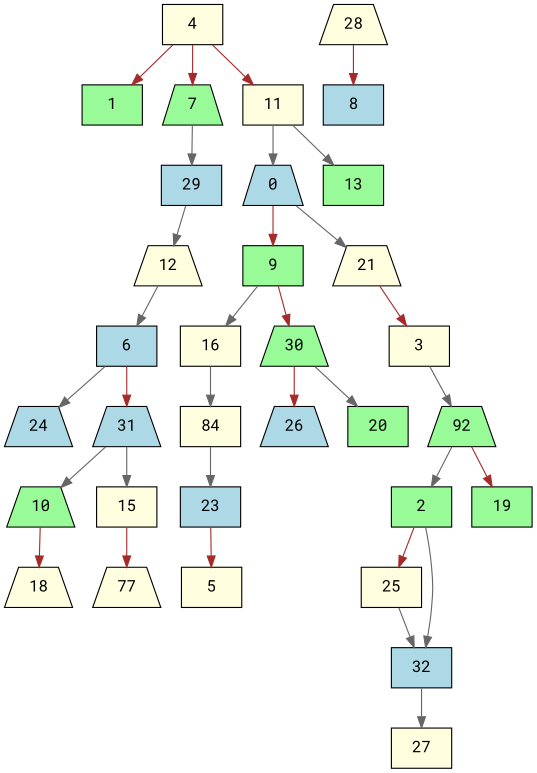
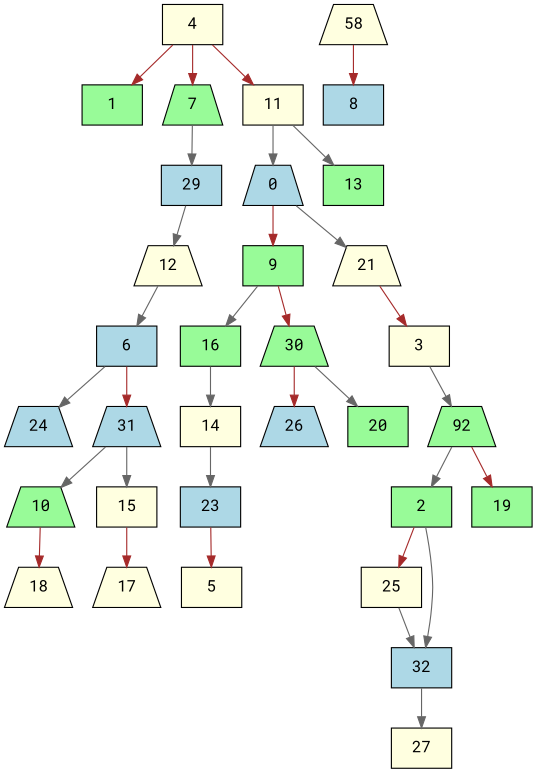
  strict digraph {
    fontname="Roboto Mono"
    node [fillcolor=lightyellow fontname="Roboto Mono" shape=box style=filled]
    edge [color=gray40 fontname="Roboto Mono"]
    0 [fillcolor=lightblue shape=trapezium]
    9 [fillcolor=palegreen]
    21 [shape=trapezium]
-   16
+   16 [fillcolor=palegreen]
    30 [fillcolor=palegreen shape=trapezium]
    3
-   14 [label=84]
+   14
    26 [fillcolor=lightblue shape=trapezium]
    20 [fillcolor=palegreen]
    n10 [fillcolor=palegreen label=92 shape=trapezium]
    2 [fillcolor=palegreen]
    25
    32 [fillcolor=lightblue]
-   28 [shape=trapezium]
+   28 [shape=trapezium label=58]
    8 [fillcolor=lightblue]
    27
    19 [fillcolor=palegreen]
    1 [fillcolor=palegreen]
    4
    7 [fillcolor=palegreen shape=trapezium]
    11
    29 [fillcolor=lightblue]
    13 [fillcolor=palegreen]
    12 [shape=trapezium]
    6 [fillcolor=lightblue]
    24 [fillcolor=lightblue shape=trapezium]
    31 [fillcolor=lightblue shape=trapezium]
    10 [fillcolor=palegreen shape=trapezium]
    15
    18 [shape=trapezium]
-   17 [shape=trapezium label=77]
+   17 [shape=trapezium]
    23 [fillcolor=lightblue]
    5
    0 -> 9 [color=brown]
    0 -> 21
    9 -> 16
    9 -> 30 [color=brown]
    21 -> 3 [color=brown]
    16 -> 14
    30 -> 26 [color=brown]
    30 -> 20
    3 -> n10
    14 -> 23
    n10 -> 2
    n10 -> 19 [color=brown]
    2 -> 25 [color=brown]
    2 -> 32
    25 -> 32
    32 -> 27
    28 -> 8 [color=brown]
    4 -> 1 [color=brown]
    4 -> 7 [color=brown]
    4 -> 11 [color=brown]
    7 -> 29
    11 -> 0
    11 -> 13
    29 -> 12
    12 -> 6
    6 -> 24
    6 -> 31 [color=brown]
    31 -> 10
    31 -> 15
    10 -> 18 [color=brown]
    15 -> 17 [color=brown]
    23 -> 5 [color=brown]
  }
